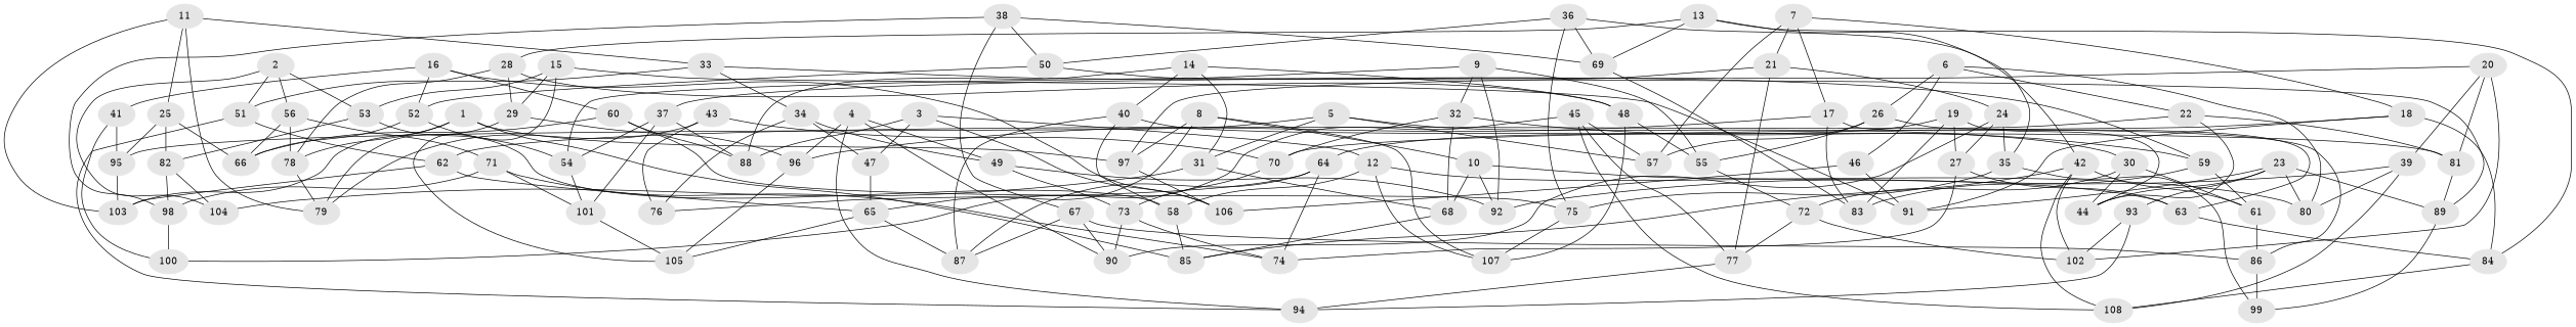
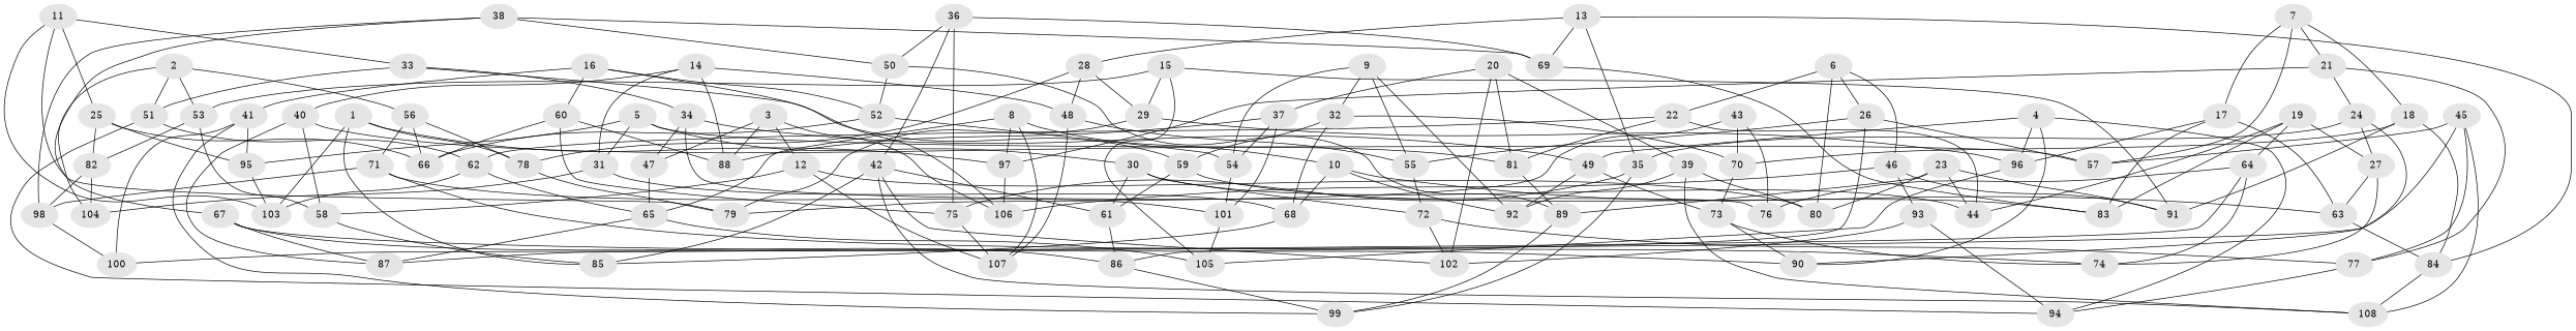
  graph {
    node [color=gray90 style=filled]
    1
    78
    85
    97
    103
    79
    106
    2
    51
    53
    56
    104
    94
    62
    58
    82
    66
    71
    3
    12
    47
    88
    80
    107
    65
    4
    49
    90
    96
    92
    73
    105
    5
    30
    31
    57
    95
    44
    61
    72
    68
    6
    22
    26
    46
    81
    55
    86
    91
    93
    7
    17
    18
    21
    63
    83
    84
    70
    24
    77
    8
    10
    87
    9
    32
    54
    59
    101
    11
    25
    33
    34
    13
    28
    35
    69
    48
    29
    75
    99
    108
    14
    40
    15
    16
    41
    52
    60
    100
    19
    27
    64
    74
    76
    20
    37
    39
    102
    89
    23
    98
    36
    42
    50
    38
    67
    43
    45
    1 -- 78
    1 -- 85
    1 -- 97
    1 -- 103
    78 -- 79
    97 -- 106
    2 -- 51
    2 -- 53
    2 -- 56
    2 -- 104
    51 -- 94
    51 -- 62
    53 -- 58
    53 -- 82
    56 -- 78
    56 -- 66
    56 -- 71
    62 -- 103
    62 -- 65
    58 -- 85
    82 -- 104
    82 -- 98
    71 -- 101
    71 -- 74
    71 -- 98
    3 -- 106
    3 -- 12
    3 -- 47
    3 -- 88
    12 -- 58
    12 -- 80
    12 -- 107
    47 -- 65
    65 -- 105
    65 -- 87
    4 -- 94
    4 -- 49
    4 -- 90
    4 -- 96
    49 -- 92
    49 -- 73
    96 -- 105
    73 -- 90
    73 -- 74
    5 -- 30
    5 -- 31
    5 -- 57
    5 -- 95
    30 -- 44
    30 -- 61
    30 -- 72
    31 -- 104
    31 -- 68
    95 -- 103
    61 -- 86
    72 -- 77
    72 -- 102
    68 -- 85
    6 -- 80
    6 -- 22
    6 -- 26
    6 -- 46
    22 -- 62
    22 -- 44
    22 -- 81
    26 -- 57
    26 -- 55
    26 -- 86
    46 -- 106
    46 -- 91
-   23 -- 93
+   46 -- 93
    81 -- 89
    55 -- 72
    86 -- 99
    93 -- 94
    93 -- 102
    7 -- 57
    7 -- 17
    7 -- 18
    7 -- 21
    17 -- 96
    17 -- 63
    17 -- 83
    18 -- 91
    18 -- 84
    18 -- 70
    21 -- 97
    21 -- 24
    21 -- 77
    63 -- 84
    84 -- 108
    70 -- 73
    24 -- 90
    24 -- 35
    24 -- 27
    77 -- 94
    8 -- 97
    8 -- 107
    8 -- 65
    8 -- 10
    10 -- 92
    10 -- 68
    10 -- 63
    9 -- 92
    9 -- 55
    9 -- 32
    9 -- 54
    32 -- 68
    32 -- 70
    32 -- 59
    54 -- 101
    59 -- 61
    59 -- 83
    101 -- 105
    11 -- 103
    11 -- 79
    11 -- 25
    11 -- 33
    25 -- 82
    25 -- 66
    25 -- 95
    33 -- 51
    33 -- 59
    33 -- 34
    34 -- 47
    34 -- 49
    34 -- 76
    13 -- 84
    13 -- 28
    13 -- 35
    13 -- 69
    28 -- 78
    28 -- 48
    28 -- 29
    35 -- 75
    35 -- 99
    69 -- 83
    48 -- 107
    48 -- 55
    29 -- 79
    29 -- 96
    75 -- 107
    14 -- 88
    14 -- 31
    14 -- 48
    14 -- 40
    40 -- 58
    40 -- 81
    40 -- 87
    15 -- 53
    15 -- 105
    15 -- 91
    15 -- 29
    16 -- 106
    16 -- 41
    16 -- 52
    16 -- 60
    41 -- 95
+   41 -- 99
    41 -- 100
    52 -- 66
    52 -- 54
    60 -- 66
    60 -- 88
    60 -- 75
    19 -- 44
    19 -- 83
    19 -- 27
    19 -- 64
    27 -- 63
    27 -- 74
    64 -- 87
    64 -- 74
    64 -- 76
    20 -- 81
    20 -- 37
    20 -- 39
    20 -- 102
    37 -- 88
    37 -- 54
    37 -- 101
    39 -- 80
    39 -- 92
    39 -- 108
    89 -- 99
    23 -- 80
    23 -- 44
    23 -- 91
    23 -- 89
    98 -- 100
    36 -- 69
    36 -- 75
    36 -- 42
    36 -- 50
    42 -- 85
    42 -- 61
    42 -- 108
    42 -- 102
    50 -- 52
    50 -- 89
    38 -- 69
    38 -- 98
    38 -- 50
    38 -- 67
    67 -- 90
    67 -- 86
    67 -- 87
    43 -- 79
    43 -- 70
    43 -- 76
    45 -- 57
    45 -- 77
    45 -- 108
    45 -- 100
  }
